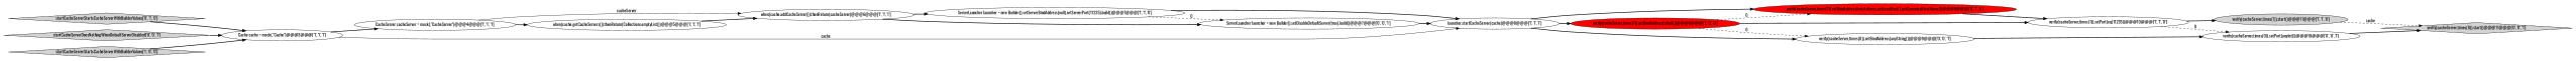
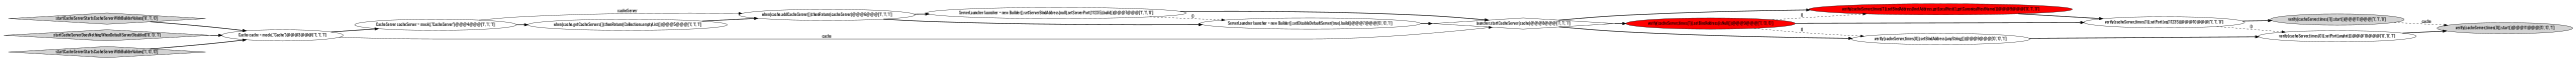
  digraph {
    fontname=Oswald
    rankdir=LR
    node [fillcolor=white fontname=Oswald shape=ellipse style=filled]
    edge [fontname=Oswald style=bold]
    n1 [label="ServerLauncher launcher = new Builder().setServerBindAddress(null).setServerPort(11235).build()@@@7@@@['1', '1', '0']"]
-   n2 [label="launcher.startCacheServer(cache)@@@8@@@['1', '1', '1']"]
+   n2 [label="launcher.startCacheServer(cache)@@@8@@@['1', '1', '1']" shape=diamond]
    n3 [label="ServerLauncher launcher = new Builder().setDisableDefaultServer(true).build()@@@7@@@['0', '0', '1']"]
    n4 [fillcolor=red label="verify(cacheServer,times(1)).setBindAddress(InetAddress.getLocalHost().getCanonicalHostName())@@@9@@@['0', '1', '0']"]
    n5 [label="verify(cacheServer,times(0)).setBindAddress(anyString())@@@9@@@['0', '0', '1']"]
    n6 [fillcolor=red label="verify(cacheServer,times(1)).setBindAddress(isNull())@@@9@@@['1', '0', '0']"]
    n7 [label="verify(cacheServer,times(1)).setPort(eq(11235))@@@10@@@['1', '1', '0']"]
    n8 [fillcolor=lightgray label="verify(cacheServer,times(1)).start()@@@11@@@['1', '1', '0']"]
    n9 [label="verify(cacheServer,times(0)).setPort(anyInt())@@@10@@@['0', '0', '1']"]
-   n10 [fillcolor=lightgray label="verify(cacheServer,times(0)).start()@@@11@@@['0', '0', '1']" shape=diamond]
+   n10 [fillcolor=lightgray label="verify(cacheServer,times(0)).start()@@@11@@@['0', '0', '1']"]
    n11 [fillcolor=lightgray label="startCacheServerStartsCacheServerWithBuilderValues['0', '1', '0']" shape=diamond]
    n12 [label="Cache cache = mock(,\"Cache\")@@@3@@@['1', '1', '1']"]
    n13 [label="CacheServer cacheServer = mock(,\"CacheServer\")@@@4@@@['1', '1', '1']"]
    n14 [label="when(cache.getCacheServers()).thenReturn(Collections.emptyList())@@@5@@@['1', '1', '1']"]
    n15 [label="when(cache.addCacheServer()).thenReturn(cacheServer)@@@6@@@['1', '1', '1']"]
    n16 [fillcolor=lightgray label="startCacheServerDoesNothingWhenDefaultServerDisabled['0', '0', '1']" shape=diamond]
    n17 [fillcolor=lightgray label="startCacheServerStartsCacheServerWithBuilderValues['1', '0', '0']" shape=diamond]
    n1 -> n2
    n1 -> n3 [label=0 style=dashed]
    n2 -> n4
    n2 -> n5
    n2 -> n6
    n3 -> n2
    n4 -> n7
    n5 -> n9
    n6 -> n4 [label=0 style=dashed]
    n6 -> n5 [label=0 style=dashed]
    n6 -> n7
    n7 -> n8
    n7 -> n9 [label=0 style=dashed]
    n8 -> n10 [label=cache style=dashed]
    n9 -> n10
    n11 -> n12
    n12 -> n2 [label=cache style=solid]
    n12 -> n13
    n13 -> n14
    n13 -> n15 [label=cacheServer style=solid]
    n14 -> n15
    n15 -> n1
    n15 -> n3
    n16 -> n12
    n17 -> n12
  }
